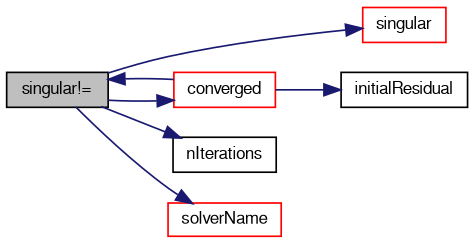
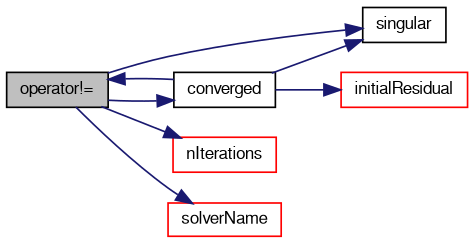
  digraph {
    rankdir=LR
    node [color=black fontname=FreeSans fontsize=10 shape=record]
    edge [color=midnightblue fontname=FreeSans fontsize=10 labelfontname=FreeSans labelfontsize=10 style=solid]
-   n1 [fillcolor=grey75 fontcolor=black height=0.2 label="singular!=" style=filled width=0.4]
-   n2 [color=red height=0.2 label=converged width=0.4]
-   n3 [color=red height=0.2 label=singular width=0.4]
-   n4 [height=0.2 label=nIterations width=0.4]
+   n1 [fillcolor=grey75 fontcolor=black height=0.2 label="operator!=" style=filled width=0.4]
+   n2 [height=0.2 label=converged width=0.4]
+   n3 [height=0.2 label=singular width=0.4]
+   n4 [color=red height=0.2 label=nIterations width=0.4]
    n5 [color=red height=0.2 label=solverName width=0.4]
-   n6 [height=0.2 label=initialResidual width=0.4]
+   n6 [color=red height=0.2 label=initialResidual width=0.4]
    n1 -> n2
    n1 -> n3
    n1 -> n4
    n1 -> n5
    n2 -> n1
+   n2 -> n3
    n2 -> n6
  }
